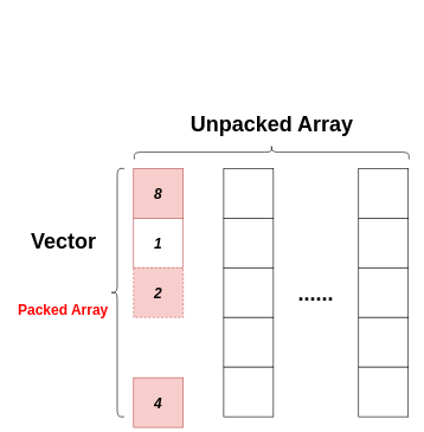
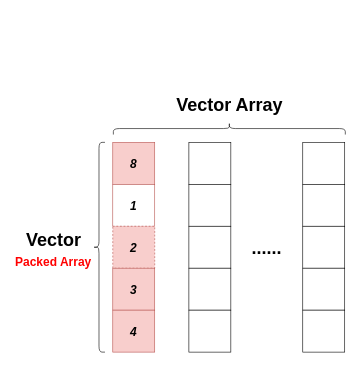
  <mxCell id="0" />
  <mxCell id="1" parent="0" />
  <mxCell id="2" value="&lt;font style=&quot;font-size: 20px&quot;&gt;&lt;b&gt;&lt;i&gt;8&lt;/i&gt;&lt;/b&gt;&lt;/font&gt;" style="whiteSpace=wrap;html=1;aspect=fixed;fillColor=#f8cecc;strokeColor=#b85450;" vertex="1" parent="1"><mxGeometry x="187" y="237" width="70" height="70" as="geometry" /></mxCell>
  <mxCell id="3" value="&lt;span style=&quot;font-size: 20px&quot;&gt;&lt;b&gt;&lt;i&gt;1&lt;/i&gt;&lt;/b&gt;&lt;/span&gt;" style="whiteSpace=wrap;html=1;aspect=fixed;fillColor=#ffffff;strokeColor=#b85450;" vertex="1" parent="1"><mxGeometry x="187" y="307" width="70" height="70" as="geometry" /></mxCell>
  <mxCell id="4" value="&lt;span style=&quot;font-size: 20px&quot;&gt;&lt;b&gt;&lt;i&gt;2&lt;/i&gt;&lt;/b&gt;&lt;/span&gt;" style="whiteSpace=wrap;html=1;aspect=fixed;fillColor=#f8cecc;strokeColor=#b85450;dashed=1;" vertex="1" parent="1"><mxGeometry x="187" y="377" width="70" height="70" as="geometry" /></mxCell>
- <mxCell id="6" value="&lt;span style=&quot;font-size: 20px&quot;&gt;&lt;b&gt;&lt;i&gt;4&lt;/i&gt;&lt;/b&gt;&lt;/span&gt;" style="whiteSpace=wrap;html=1;aspect=fixed;fillColor=#f8cecc;strokeColor=#b85450;" vertex="1" parent="1"><mxGeometry x="187" y="532" width="70" height="70" as="geometry" /></mxCell>
+ <mxCell id="5" value="&lt;span style=&quot;font-size: 20px&quot;&gt;&lt;b&gt;&lt;i&gt;3&lt;/i&gt;&lt;/b&gt;&lt;/span&gt;" style="whiteSpace=wrap;html=1;aspect=fixed;fillColor=#f8cecc;strokeColor=#b85450;" vertex="1" parent="1"><mxGeometry x="187" y="447" width="70" height="70" as="geometry" /></mxCell>
+ <mxCell id="6" value="&lt;span style=&quot;font-size: 20px&quot;&gt;&lt;b&gt;&lt;i&gt;4&lt;/i&gt;&lt;/b&gt;&lt;/span&gt;" style="whiteSpace=wrap;html=1;aspect=fixed;fillColor=#f8cecc;strokeColor=#b85450;" vertex="1" parent="1"><mxGeometry x="187" y="517" width="70" height="70" as="geometry" /></mxCell>
  <mxCell id="7" value="" style="whiteSpace=wrap;html=1;aspect=fixed;" vertex="1" parent="1"><mxGeometry x="314" y="237" width="70" height="70" as="geometry" /></mxCell>
  <mxCell id="8" value="" style="whiteSpace=wrap;html=1;aspect=fixed;" vertex="1" parent="1"><mxGeometry x="314" y="307" width="70" height="70" as="geometry" /></mxCell>
  <mxCell id="9" value="" style="whiteSpace=wrap;html=1;aspect=fixed;" vertex="1" parent="1"><mxGeometry x="314" y="377" width="70" height="70" as="geometry" /></mxCell>
  <mxCell id="10" value="" style="whiteSpace=wrap;html=1;aspect=fixed;" vertex="1" parent="1"><mxGeometry x="314" y="447" width="70" height="70" as="geometry" /></mxCell>
  <mxCell id="11" value="" style="whiteSpace=wrap;html=1;aspect=fixed;" vertex="1" parent="1"><mxGeometry x="314" y="517" width="70" height="70" as="geometry" /></mxCell>
  <mxCell id="12" value="" style="whiteSpace=wrap;html=1;aspect=fixed;" vertex="1" parent="1"><mxGeometry x="504" y="237" width="70" height="70" as="geometry" /></mxCell>
  <mxCell id="13" value="" style="whiteSpace=wrap;html=1;aspect=fixed;" vertex="1" parent="1"><mxGeometry x="504" y="307" width="70" height="70" as="geometry" /></mxCell>
  <mxCell id="14" value="" style="whiteSpace=wrap;html=1;aspect=fixed;" vertex="1" parent="1"><mxGeometry x="504" y="377" width="70" height="70" as="geometry" /></mxCell>
  <mxCell id="15" value="" style="whiteSpace=wrap;html=1;aspect=fixed;" vertex="1" parent="1"><mxGeometry x="504" y="447" width="70" height="70" as="geometry" /></mxCell>
  <mxCell id="16" value="" style="whiteSpace=wrap;html=1;aspect=fixed;" vertex="1" parent="1"><mxGeometry x="504" y="517" width="70" height="70" as="geometry" /></mxCell>
  <mxCell id="17" value="&lt;b&gt;&lt;font style=&quot;font-size: 30px&quot;&gt;......&lt;/font&gt;&lt;/b&gt;" style="text;html=1;strokeColor=none;fillColor=none;align=center;verticalAlign=middle;whiteSpace=wrap;rounded=0;" vertex="1" parent="1"><mxGeometry x="414" y="397" width="60" height="30" as="geometry" /></mxCell>
  <mxCell id="18" value="" style="shape=curlyBracket;whiteSpace=wrap;html=1;rounded=1;fontSize=30;" vertex="1" parent="1"><mxGeometry x="154" y="237" width="20" height="350" as="geometry" /></mxCell>
- <mxCell id="19" value="&lt;b&gt;&lt;font style=&quot;font-size: 30px&quot;&gt;Vector&lt;/font&gt;&lt;/b&gt;" style="text;html=1;strokeColor=none;fillColor=none;align=center;verticalAlign=middle;whiteSpace=wrap;rounded=0;" vertex="1" parent="1"><mxGeometry x="41.5" y="325" width="93" height="30" as="geometry" /></mxCell>
+ <mxCell id="19" value="&lt;b&gt;&lt;font style=&quot;font-size: 30px&quot;&gt;Vector&lt;/font&gt;&lt;/b&gt;" style="text;html=1;strokeColor=none;fillColor=none;align=center;verticalAlign=middle;whiteSpace=wrap;rounded=0;" vertex="1" parent="1"><mxGeometry x="41.5" y="385" width="93" height="30" as="geometry" /></mxCell>
  <mxCell id="20" value="" style="shape=curlyBracket;whiteSpace=wrap;html=1;rounded=1;fontSize=30;rotation=90;" vertex="1" parent="1"><mxGeometry x="371.5" y="20.5" width="20" height="387" as="geometry" /></mxCell>
- <mxCell id="21" value="&lt;b&gt;&lt;font style=&quot;font-size: 30px&quot;&gt;Unpacked Array&lt;/font&gt;&lt;/b&gt;" style="text;html=1;strokeColor=none;fillColor=none;align=center;verticalAlign=middle;whiteSpace=wrap;rounded=0;" vertex="1" parent="1"><mxGeometry x="258.5" y="159" width="246" height="30" as="geometry" /></mxCell>
+ <mxCell id="21" value="&lt;b&gt;&lt;font style=&quot;font-size: 30px&quot;&gt;Vector Array&lt;/font&gt;&lt;/b&gt;" style="text;html=1;strokeColor=none;fillColor=none;align=center;verticalAlign=middle;whiteSpace=wrap;rounded=0;" vertex="1" parent="1"><mxGeometry x="258.5" y="159" width="246" height="30" as="geometry" /></mxCell>
  <mxCell id="22" value="&lt;b&gt;&lt;font style=&quot;font-size: 20px&quot; color=&quot;#ff0000&quot;&gt;Packed Array&lt;/font&gt;&lt;/b&gt;" style="text;html=1;strokeColor=none;fillColor=none;align=center;verticalAlign=middle;whiteSpace=wrap;rounded=0;" vertex="1" parent="1"><mxGeometry x="20" y="420" width="136" height="30" as="geometry" /></mxCell>
